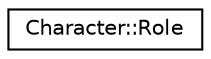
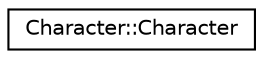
  digraph {
    rankdir=TB
-   n1 [color=black fillcolor=white fontname=Helvetica fontsize=10 height=0.2 label="Character::Role" shape=record style=filled width=0.4]
+   n1 [color=black fillcolor=white fontname=Helvetica fontsize=10 height=0.2 label="Character::Character" shape=record style=filled width=0.4]
  }
